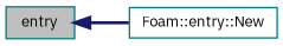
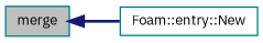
  digraph {
    rankdir=LR
    fontname="IBM Plex Sans"
    node [color=teal fontname="IBM Plex Sans" fontsize=10 shape=record]
-   n1 [fillcolor=grey75 fontcolor=black height=0.2 label=entry style=filled width=0.4]
+   n1 [fillcolor=grey75 fontcolor=black height=0.2 label=merge style=filled width=0.4]
    n2 [height=0.2 label="Foam::entry::New" width=0.4]
    n1 -> n2 [color=midnightblue dir=back fontname="IBM Plex Sans" fontsize=10 labelfontname=FreeSans labelfontsize=10 style=bold]
  }
